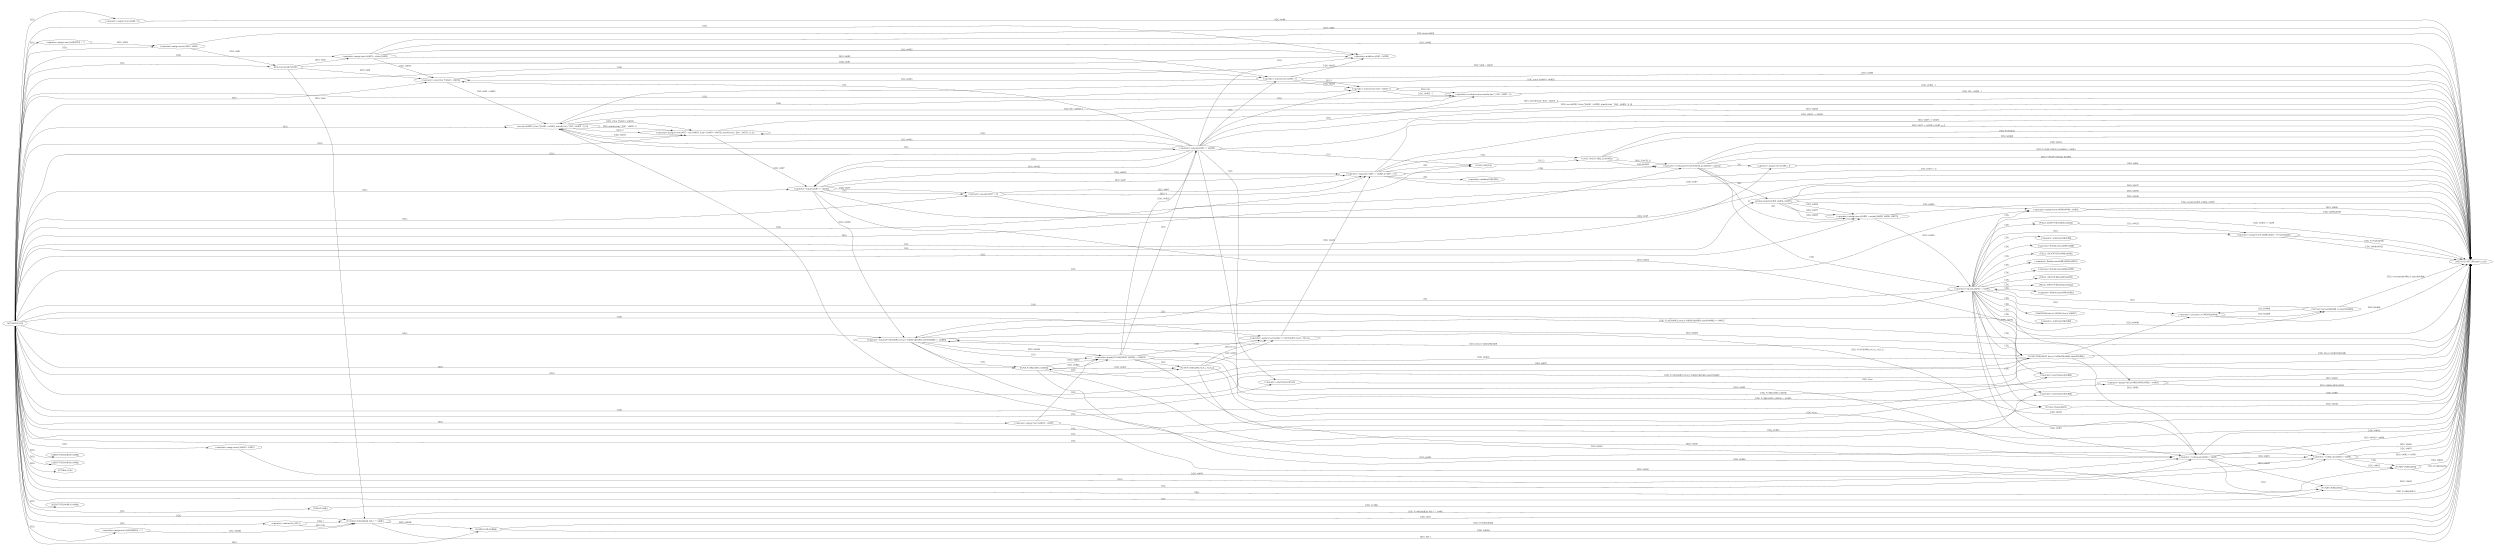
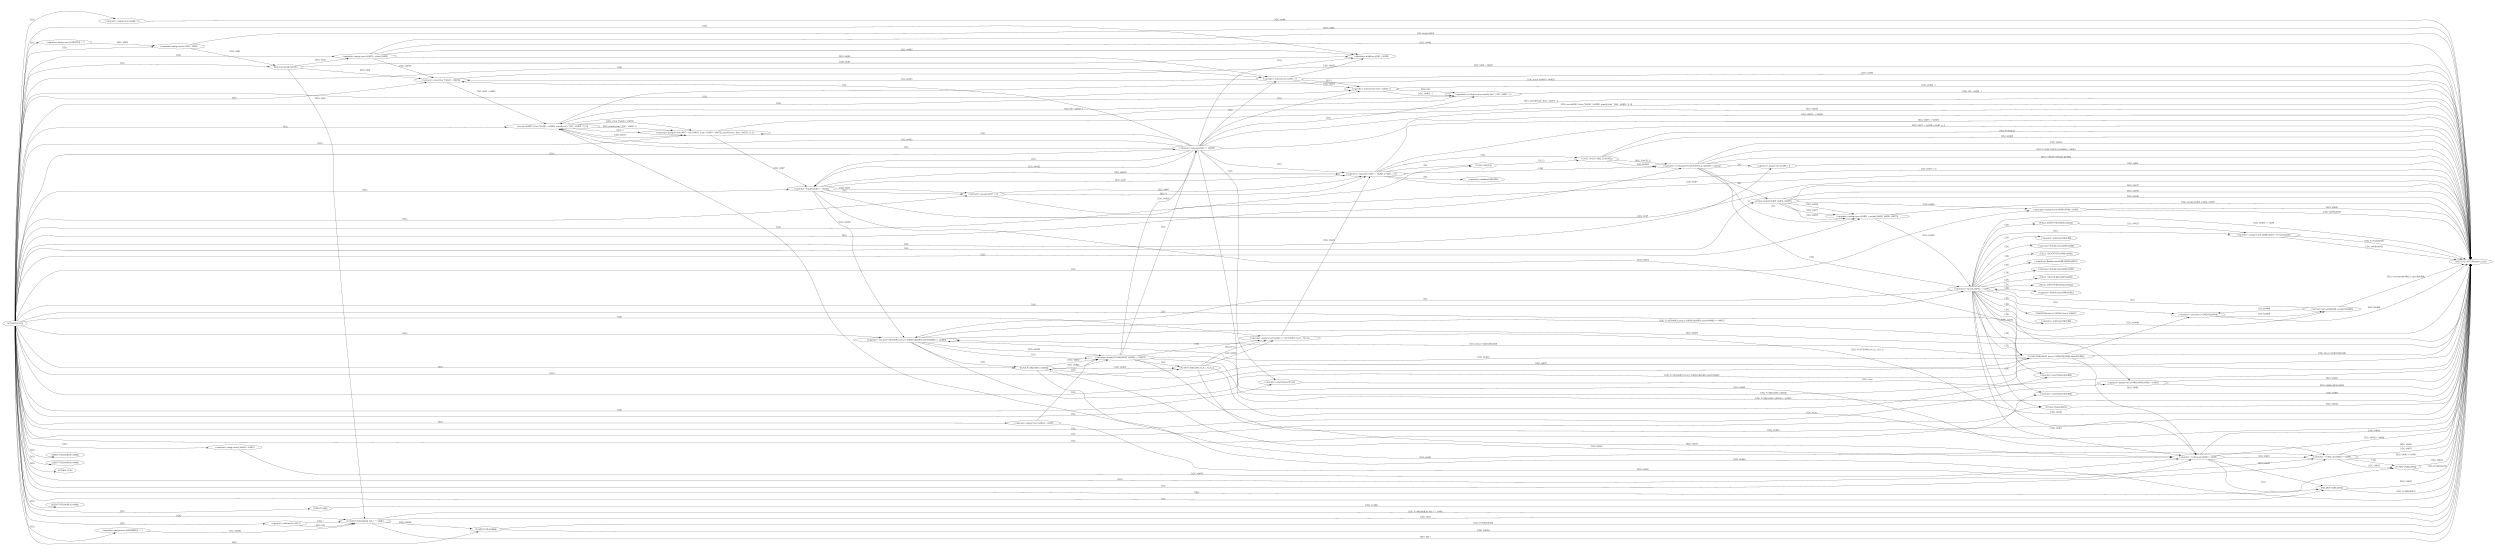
  digraph {
    fontname=Montserrat
    rankdir=LR
    node [fontname=Montserrat]
    edge [fontname=Montserrat]
    n1 [label="(METHOD,FUN1)"]
    n2 [label="(<operator>.assignment,VAR2[100] = \"\")"]
    n3 [label="(<operator>.assignment,VAR1 = VAR2)"]
    n4 [label="(<operator>.assignment,VAR6 = 0)"]
    n5 [label="(<operator>.assignment,VAR10 = VAR11)"]
    n6 [label="(<operator>.assignment,VAR12 = VAR11)"]
    n7 [label="(<operator>.assignment,VAR13 = strlen(VAR1))"]
    n8 [label="(strlen,strlen(RETURN1))"]
    n9 [label="(<operator>.notEquals,FUN2(FUN3(2,2), &VAR5) != VAR14)"]
    n10 [label="(FUN3,FUN3(2,2))"]
    n11 [label="(<operator>.assignment,VAR6 = 1)"]
    n12 [label="(<operator>.assignment,VAR10 = socket(VAR15, VAR16, VAR17))"]
    n13 [label="(socket,socket(VAR15, VAR16, VAR17))"]
    n14 [label="(<operator>.equals,VAR10 == VAR11)"]
    n15 [label="(memset,memset(&VAR8, 0, sizeof(VAR8)))"]
    n16 [label="(<operator>.sizeOf,sizeof(VAR8))"]
    n17 [label="(<operator>.assignment,VAR8.VAR18 = VAR15)"]
    n18 [label="(<operator>.assignment,VAR8.VAR19.VAR20 = VAR21)"]
    n19 [label="(FUN4,FUN4(VAR23))"]
    n20 [label="(<operator>.equals,FUN5(VAR10, (struct VAR24*)&VAR8, sizeof(VAR8)) == VAR25)"]
    n21 [label="(FUN5,FUN5(VAR10, (struct VAR24*)&VAR8, sizeof(VAR8)))"]
    n22 [label="(<operator>.sizeOf,sizeof(VAR8))"]
    n23 [label="(FUN6,FUN6(VAR10, VAR26))"]
    n24 [label="(<operator>.assignment,VAR12 = FUN7(VAR10, NULL, NULL))"]
    n25 [label="(FUN7,FUN7(VAR10, NULL, NULL))"]
    n26 [label="(<operator>.equals,VAR12 == VAR25)"]
    n27 [label="(<operator>.assignment,VAR7 = recv(VAR12, (char *)(VAR1 + VAR13), sizeof(char) * (100 - VAR13 - 1), 0))"]
    n28 [label="(recv,recv(VAR12, (char *)(VAR1 + VAR13), sizeof(char) * (100 - VAR13 - 1), 0))"]
    n29 [label="(<operator>.cast,(char *)(VAR1 + VAR13))"]
    n30 [label="(<operator>.addition,VAR1 + VAR13)"]
    n31 [label="(<operator>.multiplication,sizeof(char) * (100 - VAR13 - 1))"]
    n32 [label="(<operator>.sizeOf,sizeof(char))"]
    n33 [label="(<operator>.subtraction,100 - VAR13 - 1)"]
    n34 [label="(<operator>.subtraction,VAR13 - 1)"]
    n35 [label="(<operator>.equals,VAR7 == VAR25)"]
    n36 [label="(<operator>.equals,VAR7 == 0)"]
    n37 [label="(IDENTIFIER,VAR9,if (VAR9))"]
    n38 [label="(IDENTIFIER,VAR9,if (VAR9))"]
    n39 [label="(LITERAL,0,do)"]
    n40 [label="(<operator>.notEquals,VAR10 != VAR11)"]
-   n41 [label="(FUN8,FUN8(VAR10))"]
+   n41 [label="(FIELD8,FUN8(VAR10))"]
    n42 [label="(<operator>.notEquals,VAR12 != VAR11)"]
    n43 [label="(FUN8,FUN8(VAR12))"]
    n44 [label="(IDENTIFIER,VAR6,if (VAR6))"]
    n45 [label="(FUN9,FUN9())"]
    n46 [label="(<operator>.assignment,VAR28[100] = \"\")"]
    n47 [label="(FUN10,FUN10(VAR28, 100-1, \"\", VAR1))"]
    n48 [label="(<operator>.subtraction,100-1)"]
    n49 [label="(FUN11,FUN11(VAR28))"]
    n50 [label="(METHOD_RETURN,static void)"]
    n51 [label="(<operator>.equals,FUN6(VAR10, VAR26) == VAR25)"]
    n52 [label="(FUN2,FUN2(FUN3(2,2), &VAR5))"]
    n53 [label="(<operator>.assignment,VAR8.VAR22 = FUN4(VAR23))"]
    n54 [label="(<operator>.cast,(struct VAR24*)&VAR8)"]
    n55 [label="(<operator>.addressOf,&VAR8)"]
    n56 [label="(<operator>.fieldAccess,VAR8.VAR18)"]
    n57 [label="(FIELD_IDENTIFIER,VAR18,VAR18)"]
    n58 [label="(<operator>.fieldAccess,VAR8.VAR19.VAR20)"]
    n59 [label="(<operator>.fieldAccess,VAR8.VAR19)"]
    n60 [label="(FIELD_IDENTIFIER,VAR19,VAR19)"]
    n61 [label="(FIELD_IDENTIFIER,VAR20,VAR20)"]
    n62 [label="(<operator>.fieldAccess,VAR8.VAR22)"]
    n63 [label="(FIELD_IDENTIFIER,VAR22,VAR22)"]
    n64 [label="(UNKNOWN,struct VAR24*,struct VAR24*)"]
    n65 [label="(<operator>.addressOf,&VAR8)"]
    n66 [label="(<operator>.logicalOr,VAR7 == VAR25 || VAR7 == 0)"]
    n67 [label="(<operator>.addressOf,&VAR5)"]
    n1 -> n2 [label="DDG: "]
    n1 -> n3 [label="DDG: "]
    n1 -> n4 [label="DDG: "]
    n1 -> n5 [label="DDG: "]
    n1 -> n6 [label="DDG: "]
    n1 -> n7 [label="DDG: "]
    n1 -> n8 [label="DDG: "]
    n1 -> n9 [label="DDG: "]
    n1 -> n10 [label="DDG: "]
    n1 -> n11 [label="DDG: "]
    n1 -> n12 [label="DDG: "]
    n1 -> n13 [label="DDG: "]
    n1 -> n14 [label="DDG: "]
    n1 -> n15 [label="DDG: "]
    n1 -> n16 [label="DDG: "]
    n1 -> n17 [label="DDG: "]
    n1 -> n18 [label="DDG: "]
    n1 -> n19 [label="DDG: "]
    n1 -> n20 [label="DDG: "]
    n1 -> n21 [label="DDG: "]
    n1 -> n22 [label="DDG: "]
    n1 -> n23 [label="DDG: "]
    n1 -> n24 [label="DDG: "]
    n1 -> n25 [label="DDG: "]
    n1 -> n26 [label="DDG: "]
    n1 -> n27 [label="DDG: "]
    n1 -> n28 [label="DDG: "]
    n1 -> n29 [label="DDG: "]
    n1 -> n30 [label="DDG: "]
    n1 -> n31 [label="DDG: "]
    n1 -> n32 [label="DDG: "]
    n1 -> n33 [label="DDG: "]
    n1 -> n34 [label="DDG: "]
    n1 -> n35 [label="DDG: "]
    n1 -> n36 [label="DDG: "]
    n1 -> n37 [label="DDG: "]
    n1 -> n38 [label="DDG: "]
    n1 -> n39 [label="DDG: "]
    n1 -> n40 [label="DDG: "]
    n1 -> n41 [label="DDG: "]
    n1 -> n42 [label="DDG: "]
    n1 -> n43 [label="DDG: "]
    n1 -> n44 [label="DDG: "]
    n1 -> n45 [label="DDG: "]
    n1 -> n46 [label="DDG: "]
    n1 -> n47 [label="DDG: "]
    n1 -> n48 [label="DDG: "]
    n1 -> n49 [label="DDG: "]
    n2 -> n3 [label="DDG: VAR2"]
    n3 -> n8 [label="DDG: VAR1"]
    n3 -> n50 [label="DDG: VAR2"]
    n4 -> n50 [label="DDG: VAR6"]
    n5 -> n40 [label="DDG: VAR10"]
    n6 -> n42 [label="DDG: VAR12"]
    n6 -> n51 [label="DDG: "]
    n7 -> n29 [label="DDG: VAR13"]
    n7 -> n30 [label="DDG: VAR13"]
    n7 -> n34 [label="DDG: VAR13"]
    n7 -> n50 [label="DDG: strlen(VAR1)"]
    n7 -> n50 [label="DDG: VAR13"]
    n8 -> n7 [label="DDG: VAR1"]
    n8 -> n29 [label="DDG: VAR1"]
    n8 -> n30 [label="DDG: VAR1"]
    n8 -> n47 [label="DDG: VAR1"]
    n9 -> n11 [label="CDG: "]
    n9 -> n12 [label="CDG: "]
    n9 -> n13 [label="CDG: "]
    n9 -> n14 [label="CDG: "]
    n9 -> n50 [label="DDG: FUN2(FUN3(2,2), &VAR5)"]
    n9 -> n50 [label="DDG: VAR14"]
    n9 -> n50 [label="DDG: FUN2(FUN3(2,2), &VAR5) != VAR14"]
    n10 -> n52 [label="DDG: 2"]
    n11 -> n50 [label="DDG: VAR6"]
    n12 -> n14 [label="DDG: VAR10"]
    n12 -> n50 [label="DDG: socket(VAR15, VAR16, VAR17)"]
    n13 -> n12 [label="DDG: VAR15"]
    n13 -> n12 [label="DDG: VAR16"]
    n13 -> n12 [label="DDG: VAR17"]
    n13 -> n17 [label="DDG: VAR15"]
    n13 -> n50 [label="DDG: VAR17"]
    n13 -> n50 [label="DDG: VAR15"]
    n13 -> n50 [label="DDG: VAR16"]
    n14 -> n16 [label="CDG: "]
-   n14 -> n17 [label="CDG: "]
    n14 -> n18 [label="CDG: "]
    n14 -> n19 [label="CDG: "]
    n14 -> n20 [label="CDG: "]
    n14 -> n21 [label="DDG: VAR10"]
    n14 -> n21 [label="CDG: "]
    n14 -> n22 [label="CDG: "]
    n14 -> n40 [label="DDG: VAR10"]
    n14 -> n40 [label="DDG: VAR11"]
    n14 -> n50 [label="DDG: VAR10 == VAR11"]
    n14 -> n53 [label="CDG: "]
    n14 -> n54 [label="CDG: "]
    n14 -> n55 [label="CDG: "]
    n14 -> n56 [label="CDG: "]
    n14 -> n57 [label="CDG: "]
    n14 -> n58 [label="CDG: "]
    n14 -> n59 [label="CDG: "]
    n14 -> n60 [label="CDG: "]
    n14 -> n61 [label="CDG: "]
    n14 -> n62 [label="CDG: "]
    n14 -> n63 [label="CDG: "]
    n14 -> n64 [label="CDG: "]
    n14 -> n65 [label="CDG: "]
    n15 -> n14 [label="CDG: "]
    n15 -> n50 [label="DDG: memset(&VAR8, 0, sizeof(VAR8))"]
    n15 -> n54 [label="DDG: &VAR8"]
    n17 -> n50 [label="DDG: VAR15"]
    n17 -> n50 [label="DDG: VAR8.VAR18"]
    n18 -> n50 [label="DDG: VAR21"]
    n18 -> n50 [label="DDG: VAR8.VAR19.VAR20"]
    n19 -> n50 [label="DDG: VAR23"]
    n20 -> n23 [label="CDG: "]
    n20 -> n50 [label="DDG: FUN5(VAR10, (struct VAR24*)&VAR8, sizeof(VAR8))"]
    n20 -> n50 [label="DDG: FUN5(VAR10, (struct VAR24*)&VAR8, sizeof(VAR8)) == VAR25"]
    n20 -> n50 [label="DDG: VAR25"]
    n20 -> n51 [label="DDG: VAR25"]
    n20 -> n51 [label="CDG: "]
    n21 -> n20 [label="DDG: VAR10"]
    n21 -> n20 [label="DDG: (struct VAR24*)&VAR8"]
    n21 -> n23 [label="DDG: VAR17"]
    n21 -> n40 [label="DDG: VAR10"]
    n21 -> n50 [label="DDG: (struct VAR24*)&VAR8"]
    n21 -> n54 [label="DDG: &VAR8"]
    n22 -> n50 [label="DDG: VAR8"]
    n23 -> n25 [label="DDG: VAR10"]
    n23 -> n40 [label="DDG: VAR10"]
    n23 -> n50 [label="DDG: VAR26"]
    n23 -> n51 [label="DDG: VAR10"]
    n23 -> n51 [label="DDG: VAR26"]
    n24 -> n50 [label="DDG: FUN7(VAR10, NULL, NULL)"]
    n24 -> n66 [label="DDG: VAR12"]
    n25 -> n24 [label="DDG: VAR10"]
    n25 -> n24 [label="DDG: NULL"]
    n25 -> n40 [label="DDG: VAR10"]
    n25 -> n50 [label="DDG: NULL"]
    n26 -> n27 [label="CDG: "]
    n26 -> n28 [label="DDG: VAR12"]
    n26 -> n28 [label="CDG: "]
    n26 -> n29 [label="CDG: "]
    n26 -> n30 [label="CDG: "]
    n26 -> n31 [label="CDG: "]
    n26 -> n32 [label="CDG: "]
    n26 -> n33 [label="CDG: "]
    n26 -> n34 [label="CDG: "]
    n26 -> n35 [label="DDG: VAR25"]
    n26 -> n35 [label="CDG: "]
    n26 -> n42 [label="DDG: VAR12"]
    n26 -> n50 [label="DDG: VAR25"]
    n26 -> n50 [label="DDG: VAR12 == VAR25"]
-   n26 -> n10 [label="CDG: "]
+   n26 -> n66 [label="CDG: "]
    n27 -> n35 [label="DDG: VAR7"]
    n27 -> n50 [label="DDG: recv(VAR12, (char *)(VAR1 + VAR13), sizeof(char) * (100 - VAR13 - 1), 0)"]
    n28 -> n27 [label="DDG: VAR12"]
    n28 -> n27 [label="DDG: (char *)(VAR1 + VAR13)"]
    n28 -> n27 [label="DDG: sizeof(char) * (100 - VAR13 - 1)"]
    n28 -> n27 [label="DDG: 0"]
    n28 -> n42 [label="DDG: VAR12"]
    n28 -> n50 [label="DDG: (char *)(VAR1 + VAR13)"]
    n28 -> n50 [label="DDG: sizeof(char) * (100 - VAR13 - 1)"]
    n29 -> n28 [label="DDG: VAR1 + VAR13"]
    n29 -> n50 [label="DDG: VAR1 + VAR13"]
    n31 -> n28 [label="DDG: 100 - VAR13 - 1"]
    n31 -> n50 [label="DDG: 100 - VAR13 - 1"]
    n32 -> n50 [label="DDG: char"]
    n33 -> n31 [label="DDG: 100"]
    n33 -> n31 [label="DDG: VAR13 - 1"]
    n33 -> n50 [label="DDG: VAR13 - 1"]
    n34 -> n29 [label="DDG: VAR13"]
    n34 -> n30 [label="DDG: VAR13"]
    n34 -> n33 [label="DDG: VAR13"]
    n34 -> n33 [label="DDG: 1"]
    n34 -> n50 [label="DDG: VAR13"]
    n35 -> n20 [label="DDG: VAR25"]
    n35 -> n36 [label="DDG: VAR7"]
    n35 -> n36 [label="CDG: "]
    n35 -> n50 [label="DDG: VAR7"]
    n35 -> n50 [label="DDG: VAR25"]
    n35 -> n66 [label="DDG: VAR7"]
    n35 -> n66 [label="DDG: VAR25"]
    n36 -> n50 [label="DDG: VAR7"]
    n36 -> n66 [label="DDG: VAR7"]
    n36 -> n66 [label="DDG: 0"]
    n40 -> n41 [label="DDG: VAR10"]
    n40 -> n41 [label="CDG: "]
    n40 -> n42 [label="DDG: VAR11"]
    n40 -> n50 [label="DDG: VAR10"]
    n40 -> n50 [label="DDG: VAR10 != VAR11"]
    n41 -> n50 [label="DDG: FUN8(VAR10)"]
    n41 -> n50 [label="DDG: VAR10"]
    n42 -> n43 [label="DDG: VAR12"]
    n42 -> n43 [label="CDG: "]
    n42 -> n50 [label="DDG: VAR12"]
    n42 -> n50 [label="DDG: VAR11"]
    n42 -> n50 [label="DDG: VAR12 != VAR11"]
    n43 -> n50 [label="DDG: VAR12"]
    n43 -> n50 [label="DDG: FUN8(VAR12)"]
    n45 -> n50 [label="DDG: FUN9()"]
    n46 -> n47 [label="DDG: VAR28"]
    n47 -> n49 [label="DDG: VAR28"]
    n47 -> n50 [label="DDG: VAR1"]
    n47 -> n50 [label="DDG: 100-1"]
    n47 -> n50 [label="DDG: FUN10(VAR28, 100-1, \"\", VAR1)"]
    n48 -> n47 [label="DDG: 100"]
    n48 -> n47 [label="DDG: 1"]
    n49 -> n50 [label="DDG: FUN11(VAR28)"]
    n49 -> n50 [label="DDG: VAR28"]
    n51 -> n24 [label="CDG: "]
    n51 -> n25 [label="CDG: "]
    n51 -> n26 [label="DDG: VAR25"]
    n51 -> n26 [label="CDG: "]
    n51 -> n50 [label="DDG: FUN6(VAR10, VAR26)"]
    n51 -> n50 [label="DDG: FUN6(VAR10, VAR26) == VAR25"]
    n51 -> n50 [label="DDG: VAR25"]
    n52 -> n9 [label="DDG: FUN3(2,2)"]
    n52 -> n9 [label="DDG: &VAR5"]
    n52 -> n50 [label="DDG: &VAR5"]
    n52 -> n50 [label="DDG: FUN3(2,2)"]
    n53 -> n50 [label="DDG: VAR8.VAR22"]
    n53 -> n50 [label="DDG: FUN4(VAR23)"]
    n54 -> n15 [label="DDG: &VAR8"]
    n54 -> n50 [label="DDG: &VAR8"]
    n63 -> n53 [label="DDG: VAR23"]
    n66 -> n9 [label="CDG: "]
    n66 -> n10 [label="CDG: "]
    n66 -> n50 [label="DDG: VAR7 == VAR25"]
    n66 -> n50 [label="DDG: VAR7 == VAR25 || VAR7 == 0"]
    n66 -> n50 [label="DDG: VAR7 == 0"]
    n66 -> n52 [label="CDG: "]
    n66 -> n67 [label="CDG: "]
  }
